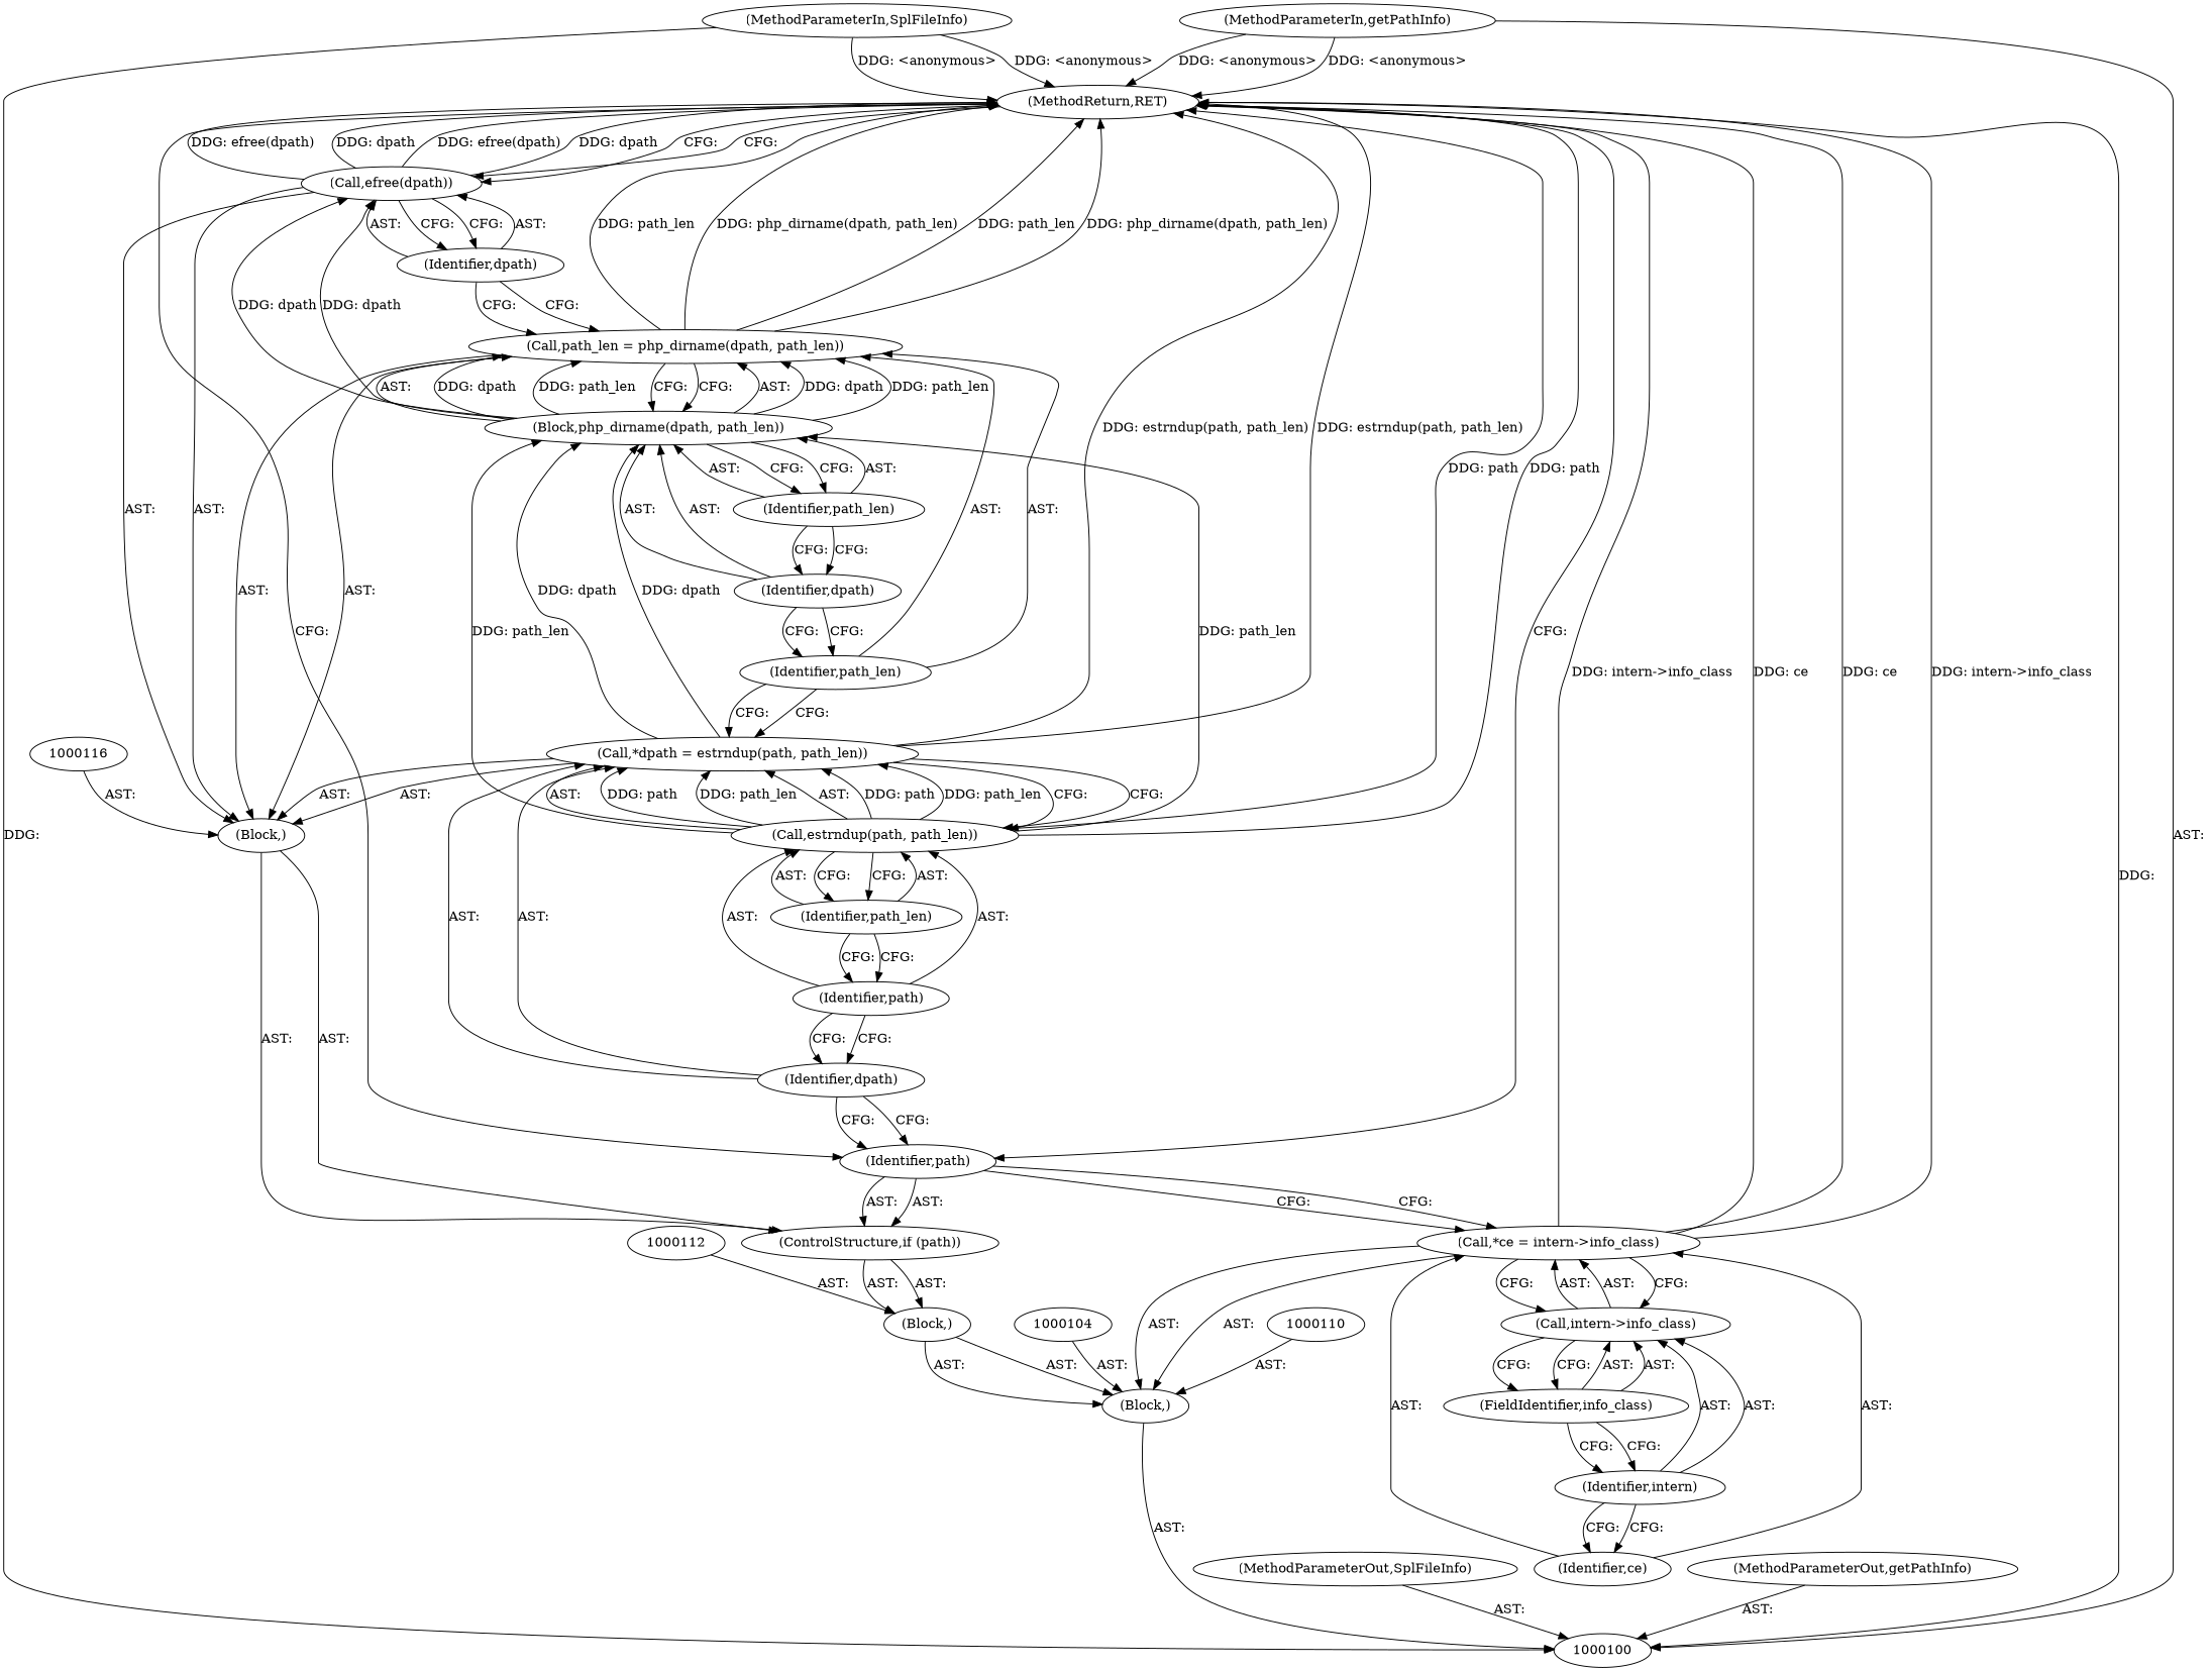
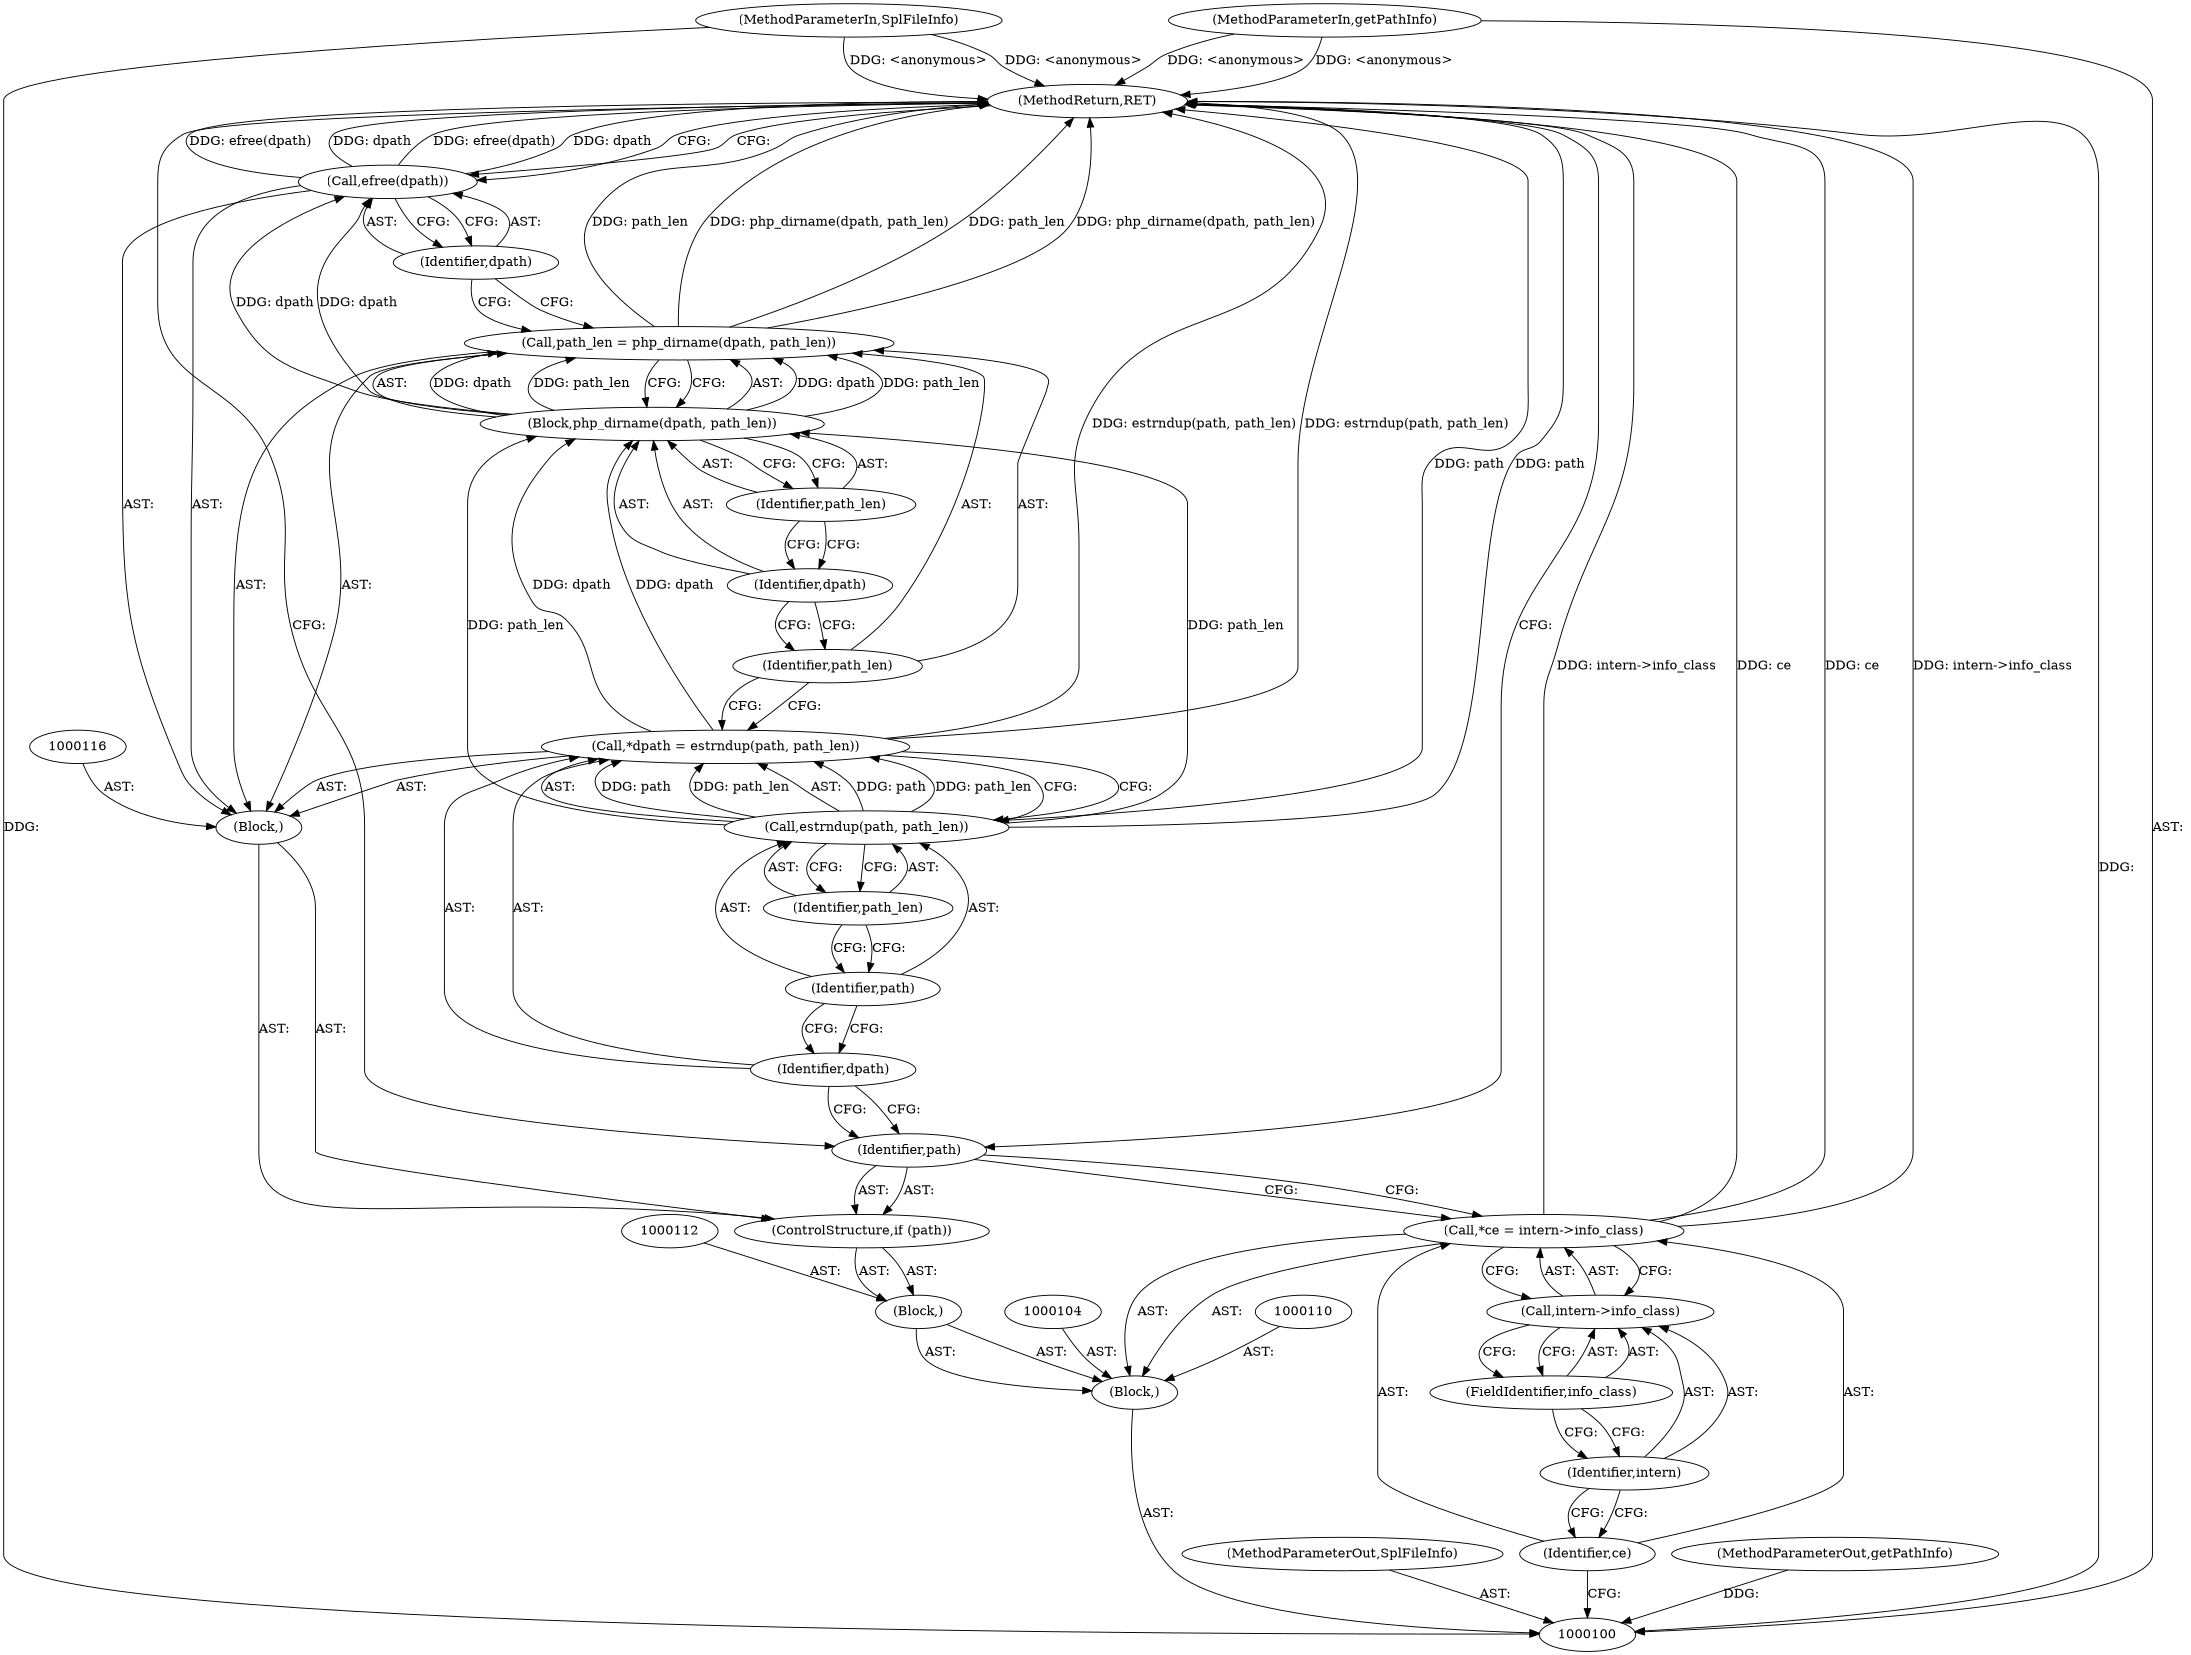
  digraph {
    n1 [label="(MethodReturn,RET)"]
    n2 [label="(Identifier,path)"]
    n3 [label="(Call,efree(dpath))"]
    1000100
    n5 [label="(ControlStructure,if (path))"]
    n6 [label="(Call,*ce = intern->info_class)"]
    n7 [label="(Block,)"]
    n8 [label="(Identifier,dpath)"]
    n9 [label="(MethodParameterIn,SplFileInfo)"]
    n10 [label="(MethodParameterOut,SplFileInfo)"]
    n11 [label="(MethodParameterIn,getPathInfo)"]
    n12 [label="(MethodParameterOut,getPathInfo)"]
    n13 [label="(Block,)"]
    n14 [label="(Block,)"]
    n15 [label="(Call,intern->info_class)"]
    n16 [label="(Call,estrndup(path, path_len))"]
    n17 [label="(Identifier,path_len)"]
    n18 [label="(Call,*dpath = estrndup(path, path_len))"]
    n19 [label="(Block,php_dirname(dpath, path_len))"]
    n20 [label="(Identifier,path)"]
    n21 [label="(Call,path_len = php_dirname(dpath, path_len))"]
    n22 [label="(Identifier,path_len)"]
    n23 [label="(Identifier,dpath)"]
    n24 [label="(Identifier,dpath)"]
    n25 [label="(Identifier,path_len)"]
    n26 [label="(FieldIdentifier,info_class)"]
    n27 [label="(Identifier,ce)"]
    n28 [label="(Identifier,intern)"]
    1000112
    1000116
    1000104
    1000110
    n1 -> n2 [label="CFG: "]
    n1 -> n2 [label="CFG: "]
    n1 -> n3 [label="CFG: "]
    n1 -> n3 [label="CFG: "]
    n1 -> 1000100 [label="DDG: "]
    n2 -> n5 [label="AST: "]
    n2 -> n5 [label="AST: "]
    n2 -> n6 [label="CFG: "]
    n2 -> n6 [label="CFG: "]
    n3 -> n1 [label="DDG: efree(dpath)"]
    n3 -> n1 [label="DDG: dpath"]
    n3 -> n1 [label="DDG: efree(dpath)"]
    n3 -> n1 [label="DDG: dpath"]
    n3 -> n7 [label="AST: "]
    n3 -> n7 [label="AST: "]
    n3 -> n8 [label="CFG: "]
    n3 -> n8 [label="CFG: "]
    n5 -> n13 [label="AST: "]
    n5 -> n13 [label="AST: "]
    n6 -> n1 [label="DDG: intern->info_class"]
    n6 -> n1 [label="DDG: ce"]
    n6 -> n1 [label="DDG: intern->info_class"]
    n6 -> n1 [label="DDG: ce"]
    n6 -> n14 [label="AST: "]
    n6 -> n14 [label="AST: "]
    n6 -> n15 [label="CFG: "]
    n6 -> n15 [label="CFG: "]
    n7 -> n5 [label="AST: "]
    n7 -> n5 [label="AST: "]
    n8 -> n3 [label="AST: "]
    n8 -> n3 [label="AST: "]
    n8 -> n21 [label="CFG: "]
    n8 -> n21 [label="CFG: "]
    n9 -> n1 [label="DDG: <anonymous>"]
    n9 -> n1 [label="DDG: <anonymous>"]
    n9 -> 1000100 [label="DDG: "]
    n10 -> 1000100 [label="AST: "]
    n11 -> n1 [label="DDG: <anonymous>"]
    n11 -> n1 [label="DDG: <anonymous>"]
    n11 -> 1000100 [label="AST: "]
-   n12 -> 1000100 [label="AST: "]
+   n12 -> 1000100 [label="DDG: "]
    n13 -> n14 [label="AST: "]
    n13 -> n14 [label="AST: "]
    n14 -> 1000100 [label="AST: "]
    n15 -> n6 [label="AST: "]
    n15 -> n6 [label="AST: "]
    n15 -> n26 [label="CFG: "]
    n15 -> n26 [label="CFG: "]
    n16 -> n1 [label="DDG: path"]
    n16 -> n1 [label="DDG: path"]
    n16 -> n17 [label="CFG: "]
    n16 -> n17 [label="CFG: "]
    n16 -> n18 [label="AST: "]
    n16 -> n18 [label="DDG: path"]
    n16 -> n18 [label="DDG: path_len"]
    n16 -> n18 [label="AST: "]
    n16 -> n18 [label="DDG: path"]
    n16 -> n18 [label="DDG: path_len"]
    n16 -> n19 [label="DDG: path_len"]
    n16 -> n19 [label="DDG: path_len"]
    n17 -> n16 [label="AST: "]
    n17 -> n16 [label="AST: "]
    n17 -> n20 [label="CFG: "]
    n17 -> n20 [label="CFG: "]
    n18 -> n1 [label="DDG: estrndup(path, path_len)"]
    n18 -> n1 [label="DDG: estrndup(path, path_len)"]
    n18 -> n7 [label="AST: "]
    n18 -> n7 [label="AST: "]
    n18 -> n16 [label="CFG: "]
    n18 -> n16 [label="CFG: "]
    n18 -> n19 [label="DDG: dpath"]
    n18 -> n19 [label="DDG: dpath"]
    n19 -> n3 [label="DDG: dpath"]
    n19 -> n3 [label="DDG: dpath"]
    n19 -> n21 [label="AST: "]
    n19 -> n21 [label="DDG: dpath"]
    n19 -> n21 [label="DDG: path_len"]
    n19 -> n21 [label="AST: "]
    n19 -> n21 [label="DDG: dpath"]
    n19 -> n21 [label="DDG: path_len"]
    n19 -> n22 [label="CFG: "]
    n19 -> n22 [label="CFG: "]
    n20 -> n16 [label="AST: "]
    n20 -> n16 [label="AST: "]
    n20 -> n23 [label="CFG: "]
    n20 -> n23 [label="CFG: "]
    n21 -> n1 [label="DDG: path_len"]
    n21 -> n1 [label="DDG: php_dirname(dpath, path_len)"]
    n21 -> n1 [label="DDG: path_len"]
    n21 -> n1 [label="DDG: php_dirname(dpath, path_len)"]
    n21 -> n7 [label="AST: "]
    n21 -> n7 [label="AST: "]
    n21 -> n19 [label="CFG: "]
    n21 -> n19 [label="CFG: "]
    n22 -> n19 [label="AST: "]
    n22 -> n19 [label="AST: "]
    n22 -> n24 [label="CFG: "]
    n22 -> n24 [label="CFG: "]
    n23 -> n2 [label="CFG: "]
    n23 -> n2 [label="CFG: "]
    n23 -> n18 [label="AST: "]
    n23 -> n18 [label="AST: "]
    n24 -> n19 [label="AST: "]
    n24 -> n19 [label="AST: "]
    n24 -> n25 [label="CFG: "]
    n24 -> n25 [label="CFG: "]
    n25 -> n18 [label="CFG: "]
    n25 -> n18 [label="CFG: "]
    n25 -> n21 [label="AST: "]
    n25 -> n21 [label="AST: "]
    n26 -> n15 [label="AST: "]
    n26 -> n15 [label="AST: "]
    n26 -> n28 [label="CFG: "]
    n26 -> n28 [label="CFG: "]
+   n27 -> 1000100 [label="CFG: "]
    n27 -> n6 [label="AST: "]
    n27 -> n6 [label="AST: "]
    n28 -> n15 [label="AST: "]
    n28 -> n15 [label="AST: "]
    n28 -> n27 [label="CFG: "]
    n28 -> n27 [label="CFG: "]
    1000112 -> n13 [label="AST: "]
    1000116 -> n7 [label="AST: "]
    1000104 -> n14 [label="AST: "]
    1000110 -> n14 [label="AST: "]
  }
